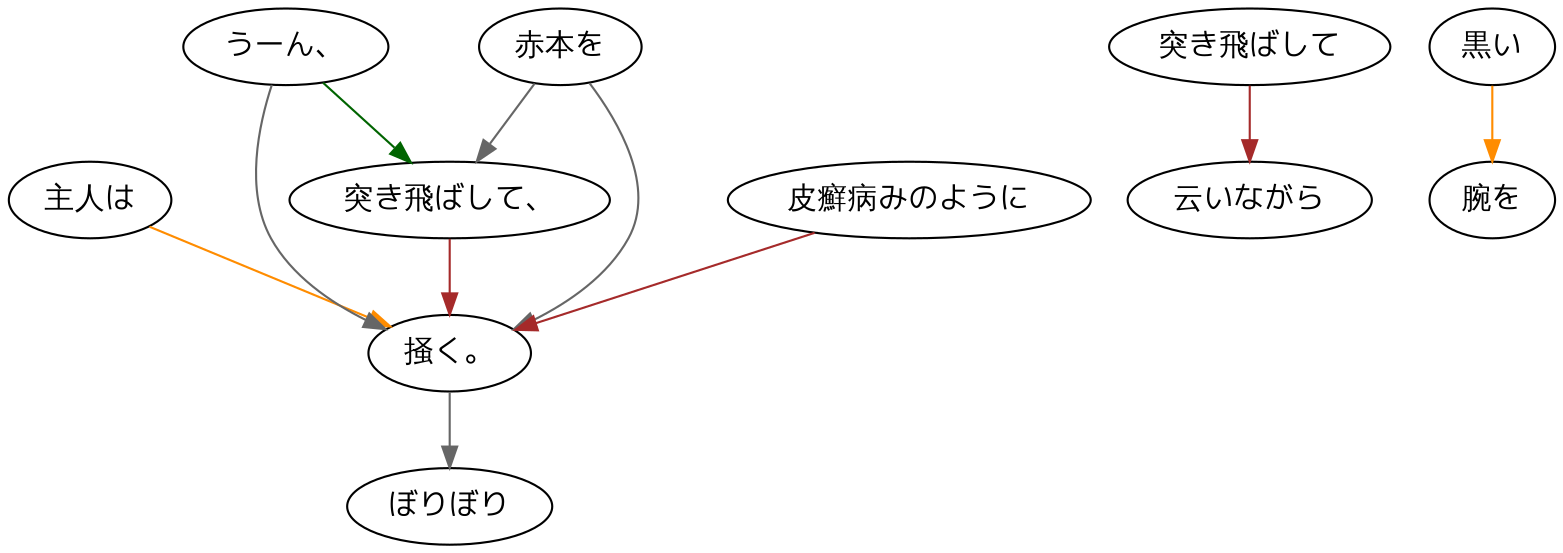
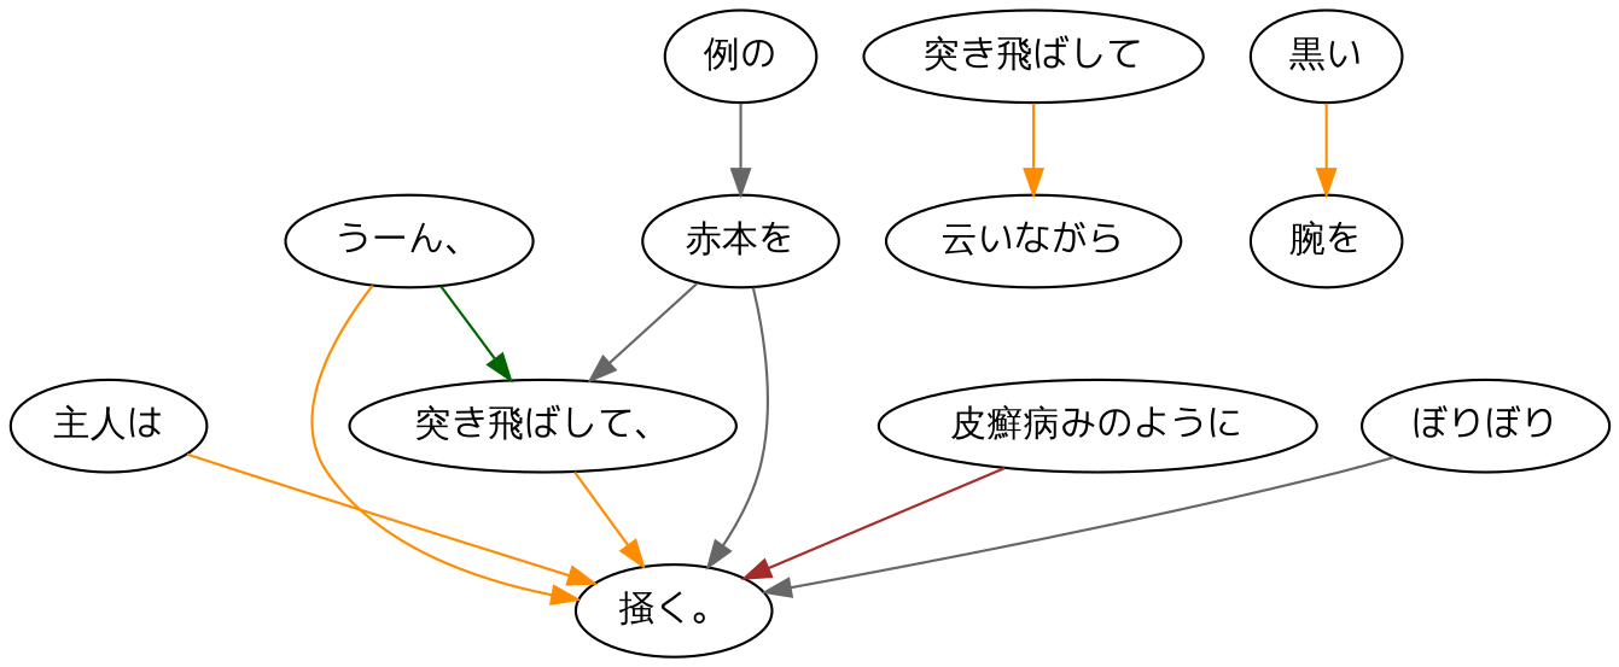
  digraph {
    fontname="DejaVu Sans Mono"
    node [fontname="DejaVu Sans Mono"]
    edge [color=gray40 fontname="DejaVu Sans Mono"]
    n1 [label="主人は"]
    n2 [label="掻く。"]
    n3 [label="うーん、"]
    n4 [label="突き飛ばして、"]
    n5 [label="突き飛ばして"]
    n6 [label="云いながら"]
+   n7 [label="例の"]
    n8 [label="赤本を"]
    n9 [label="黒い"]
    n10 [label="腕を"]
    n11 [label="皮癬病みのように"]
    n12 [label="ぼりぼり"]
    n1 -> n2 [color=darkorange]
-   n3 -> n2
+   n3 -> n2 [color=darkorange]
    n3 -> n4 [color=darkgreen]
-   n4 -> n2 [color=brown]
-   n5 -> n6 [color=brown]
+   n4 -> n2 [color=darkorange]
+   n5 -> n6 [color=darkorange]
+   n7 -> n8
    n8 -> n2
    n8 -> n4
    n9 -> n10 [color=darkorange]
    n11 -> n2 [color=brown]
-   n2 -> n12
+   n12 -> n2
  }
